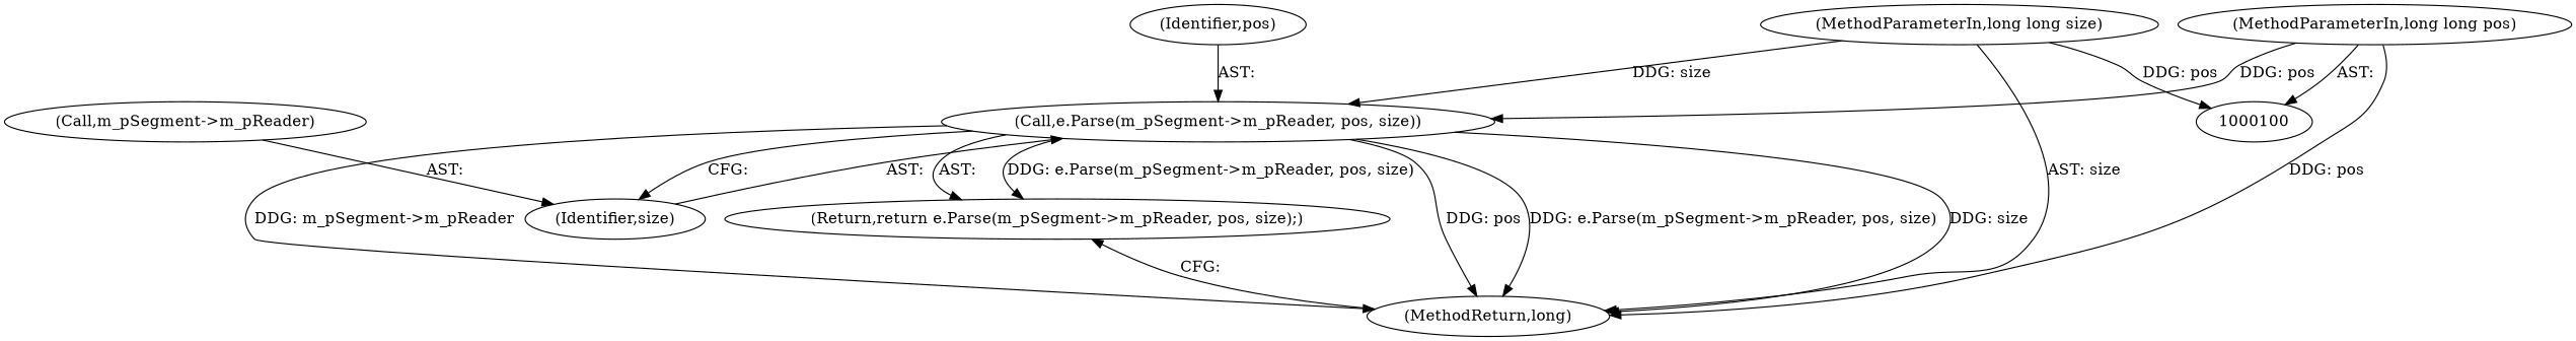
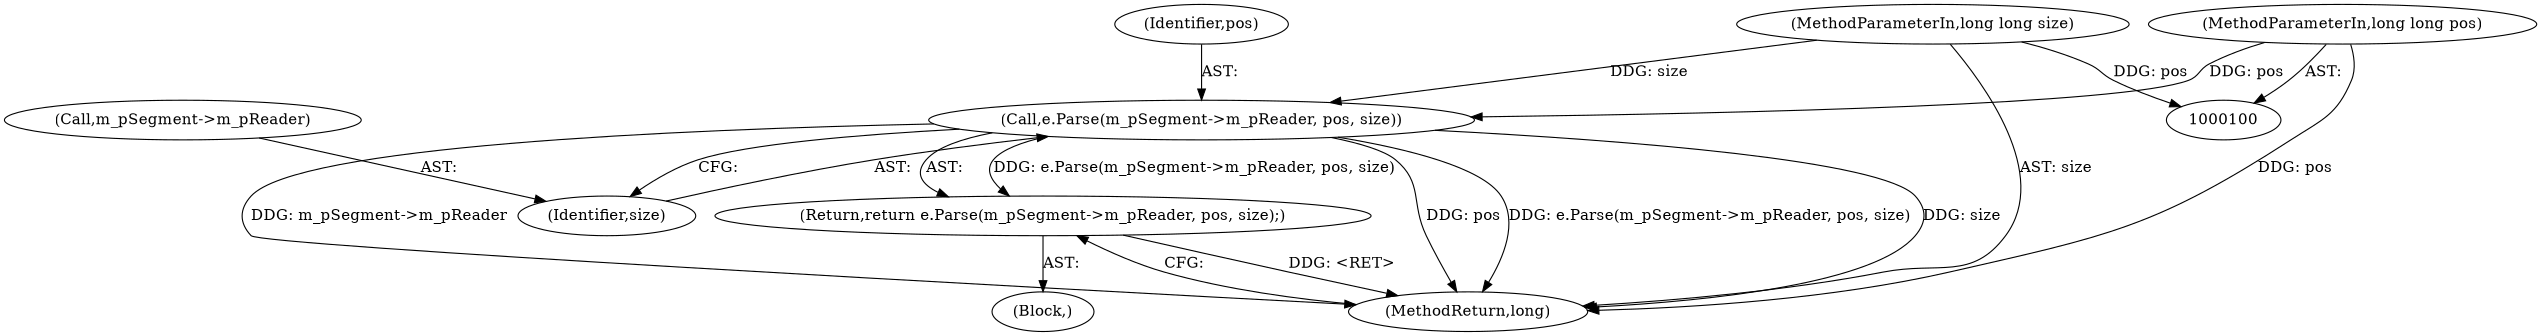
  digraph {
    n1 [label="(Call,e.Parse(m_pSegment->m_pReader, pos, size))"]
    n2 [label="(Return,return e.Parse(m_pSegment->m_pReader, pos, size);)"]
    n3 [label="(MethodReturn,long)"]
    n4 [label="(Identifier,size)"]
+   n5 [label="(Block,)"]
    n6 [label="(MethodParameterIn,long long pos)"]
    1000100
    n8 [label="(MethodParameterIn,long long size)"]
    n9 [label="(Call,m_pSegment->m_pReader)"]
    n10 [label="(Identifier,pos)"]
    n1 -> n2 [label="AST: "]
    n1 -> n2 [label="DDG: e.Parse(m_pSegment->m_pReader, pos, size)"]
    n1 -> n3 [label="DDG: pos"]
    n1 -> n3 [label="DDG: e.Parse(m_pSegment->m_pReader, pos, size)"]
    n1 -> n3 [label="DDG: size"]
    n1 -> n3 [label="DDG: m_pSegment->m_pReader"]
    n1 -> n4 [label="CFG: "]
+   n2 -> n3 [label="DDG: <RET>"]
+   n2 -> n5 [label="AST: "]
    n3 -> n2 [label="CFG: "]
    n4 -> n1 [label="AST: "]
    n6 -> n1 [label="DDG: pos"]
    n6 -> n3 [label="DDG: pos"]
    n6 -> 1000100 [label="AST: "]
    n8 -> n1 [label="DDG: size"]
    n8 -> n3 [label="AST: size"]
    n8 -> 1000100 [label="DDG: pos"]
    n9 -> n4 [label="AST: "]
    n10 -> n1 [label="AST: "]
  }
